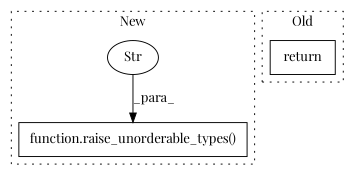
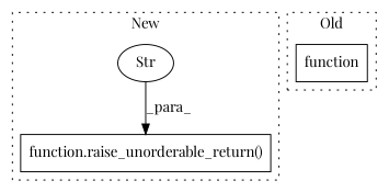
  digraph {
    fontname="Playfair Display"
    node [shape=box fontname="Playfair Display"]
-   n1 [a=75 l="24,1" label="function.raise_unorderable_types()" s="2905,2945"]
+   n1 [a=75 l="24,1" label="function.raise_unorderable_return()" s="2905,2945"]
    n2 [a=66 l=3 label=Str s=2929 shape=ellipse]
-   n3 [a=93 l=7 label=return s=15639]
+   n3 [a=93 l=7 label=function s=15639]
    subgraph cluster_1 {
      label=New
      style=dotted
      n1
      n2
    }
    subgraph cluster_2 {
      label=Old
      style=dotted
      n3
    }
    n2 -> n1 [label=_para_ fontname="Playfair Display"]
  }
